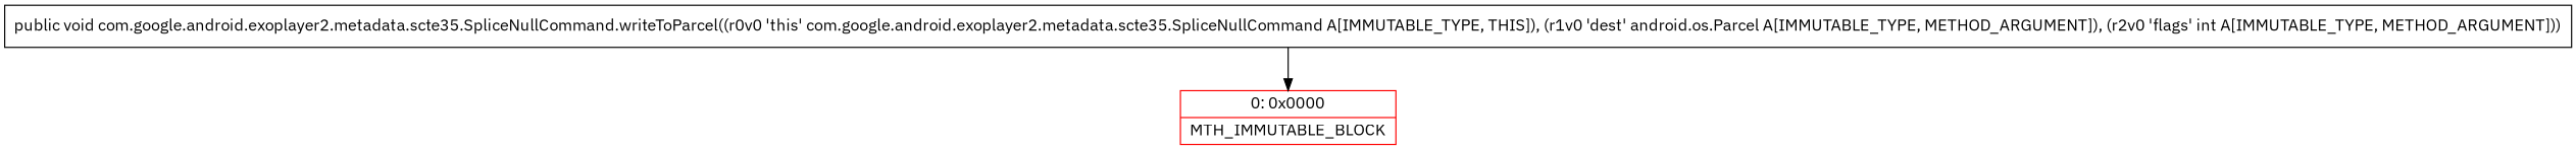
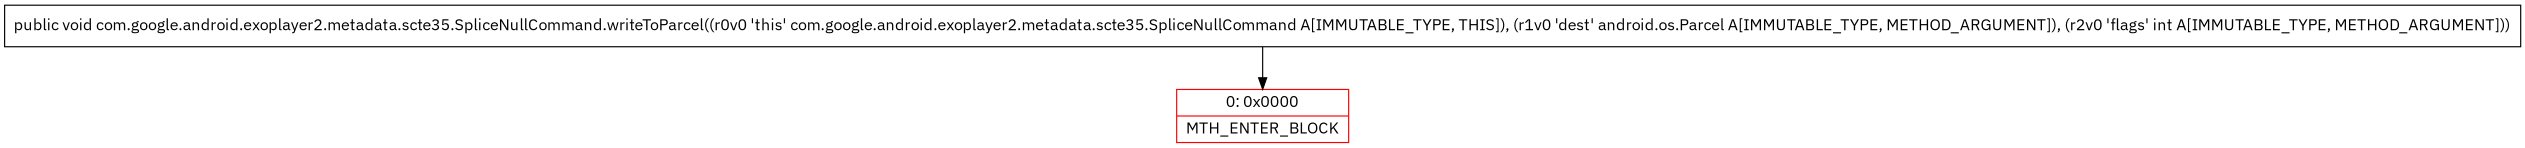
  digraph {
    fontname="IBM Plex Sans"
    node [shape=record fontname="IBM Plex Sans"]
-   n1 [color=red label="{0\:\ 0x0000|MTH_IMMUTABLE_BLOCK\l}"]
+   n1 [color=red label="{0\:\ 0x0000|MTH_ENTER_BLOCK\l}"]
    n2 [label="{public void com.google.android.exoplayer2.metadata.scte35.SpliceNullCommand.writeToParcel((r0v0 'this' com.google.android.exoplayer2.metadata.scte35.SpliceNullCommand A[IMMUTABLE_TYPE, THIS]), (r1v0 'dest' android.os.Parcel A[IMMUTABLE_TYPE, METHOD_ARGUMENT]), (r2v0 'flags' int A[IMMUTABLE_TYPE, METHOD_ARGUMENT])) }"]
    subgraph cluster_1 {
      label="R(0)"
    }
    n2 -> n1 [fontname="IBM Plex Sans"]
  }
